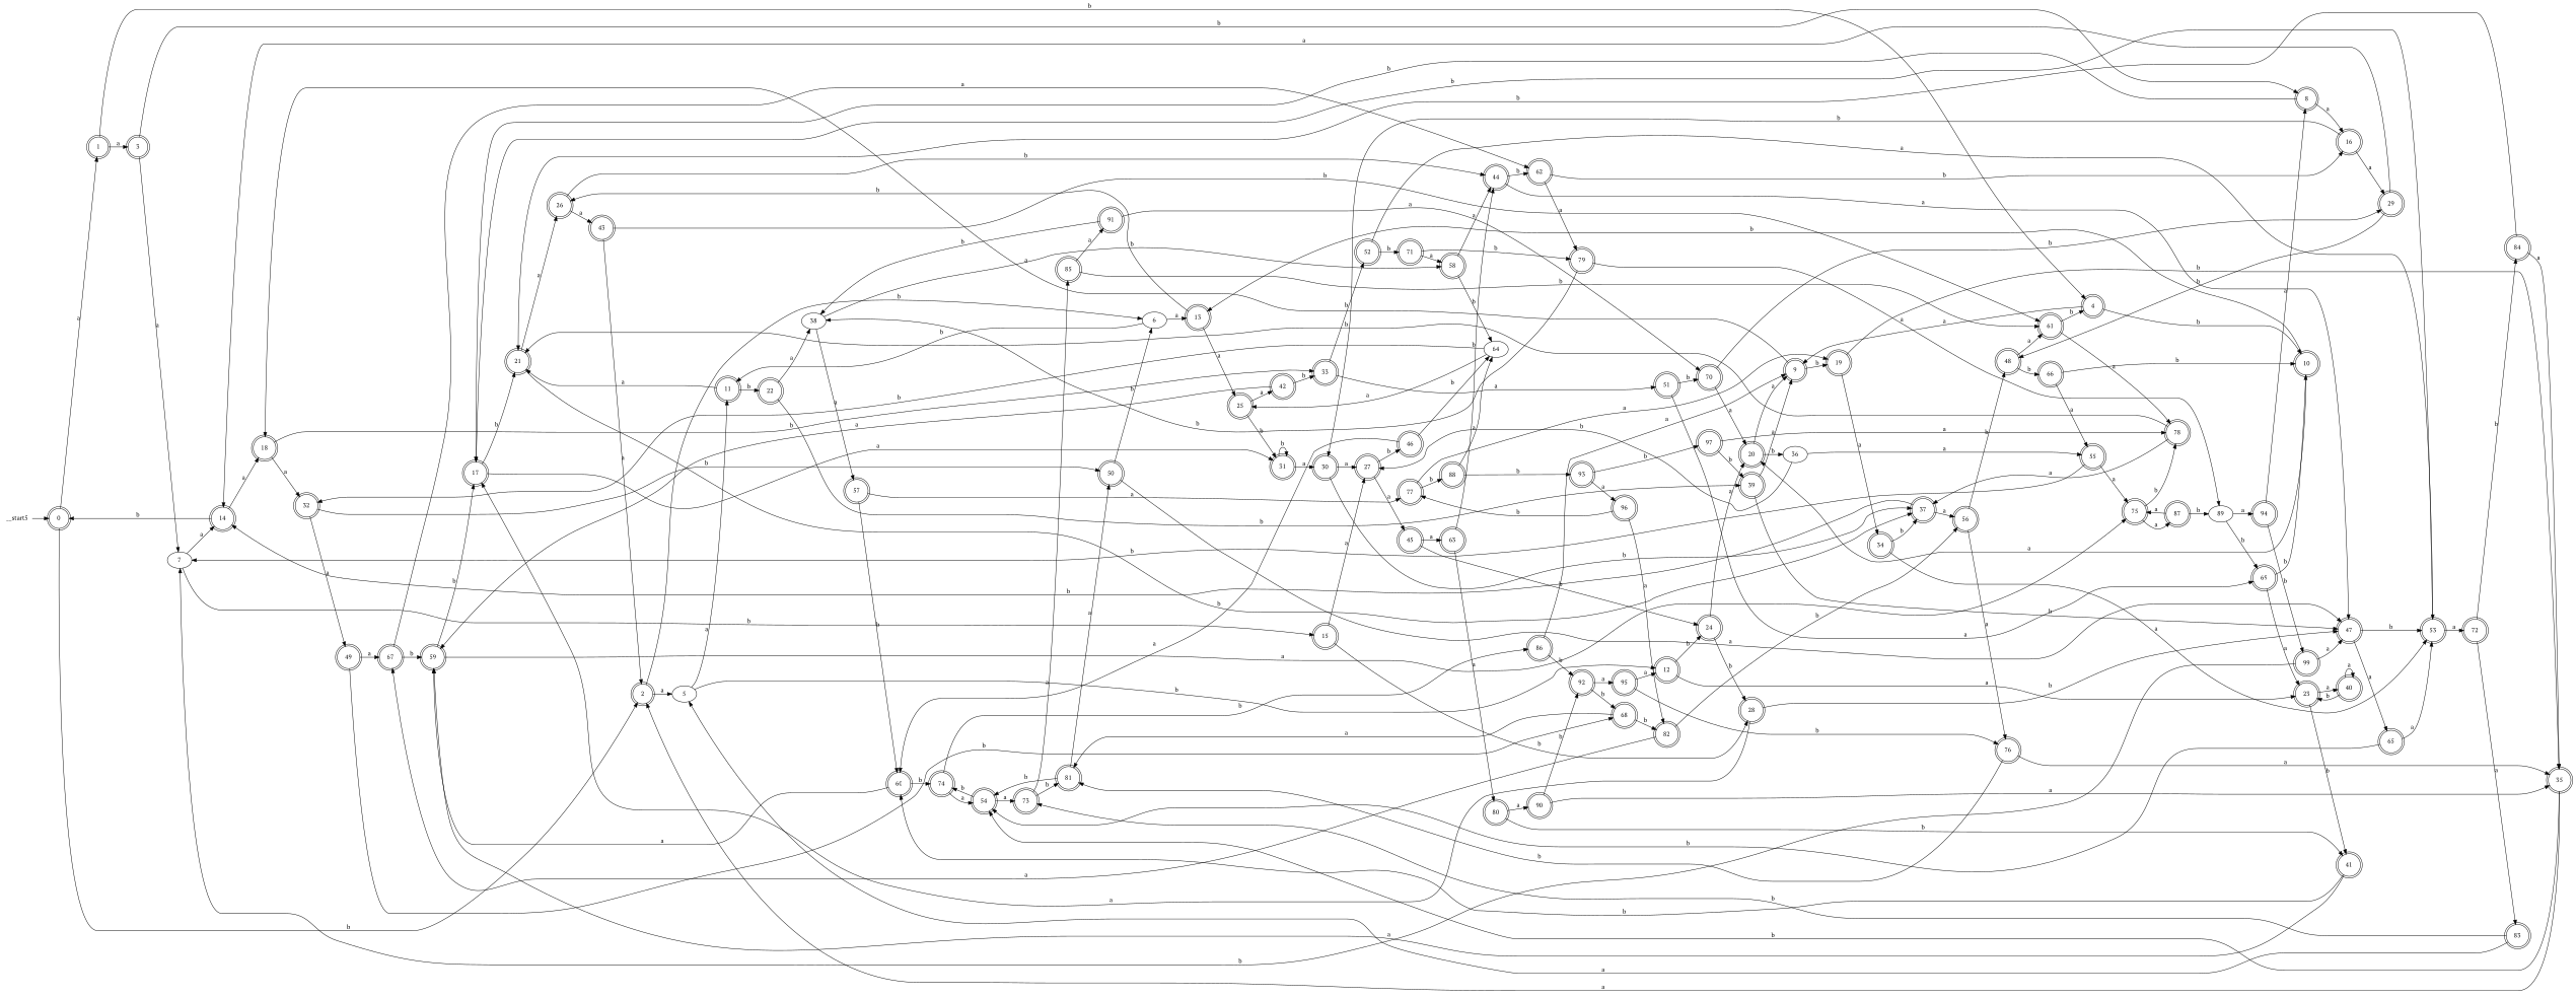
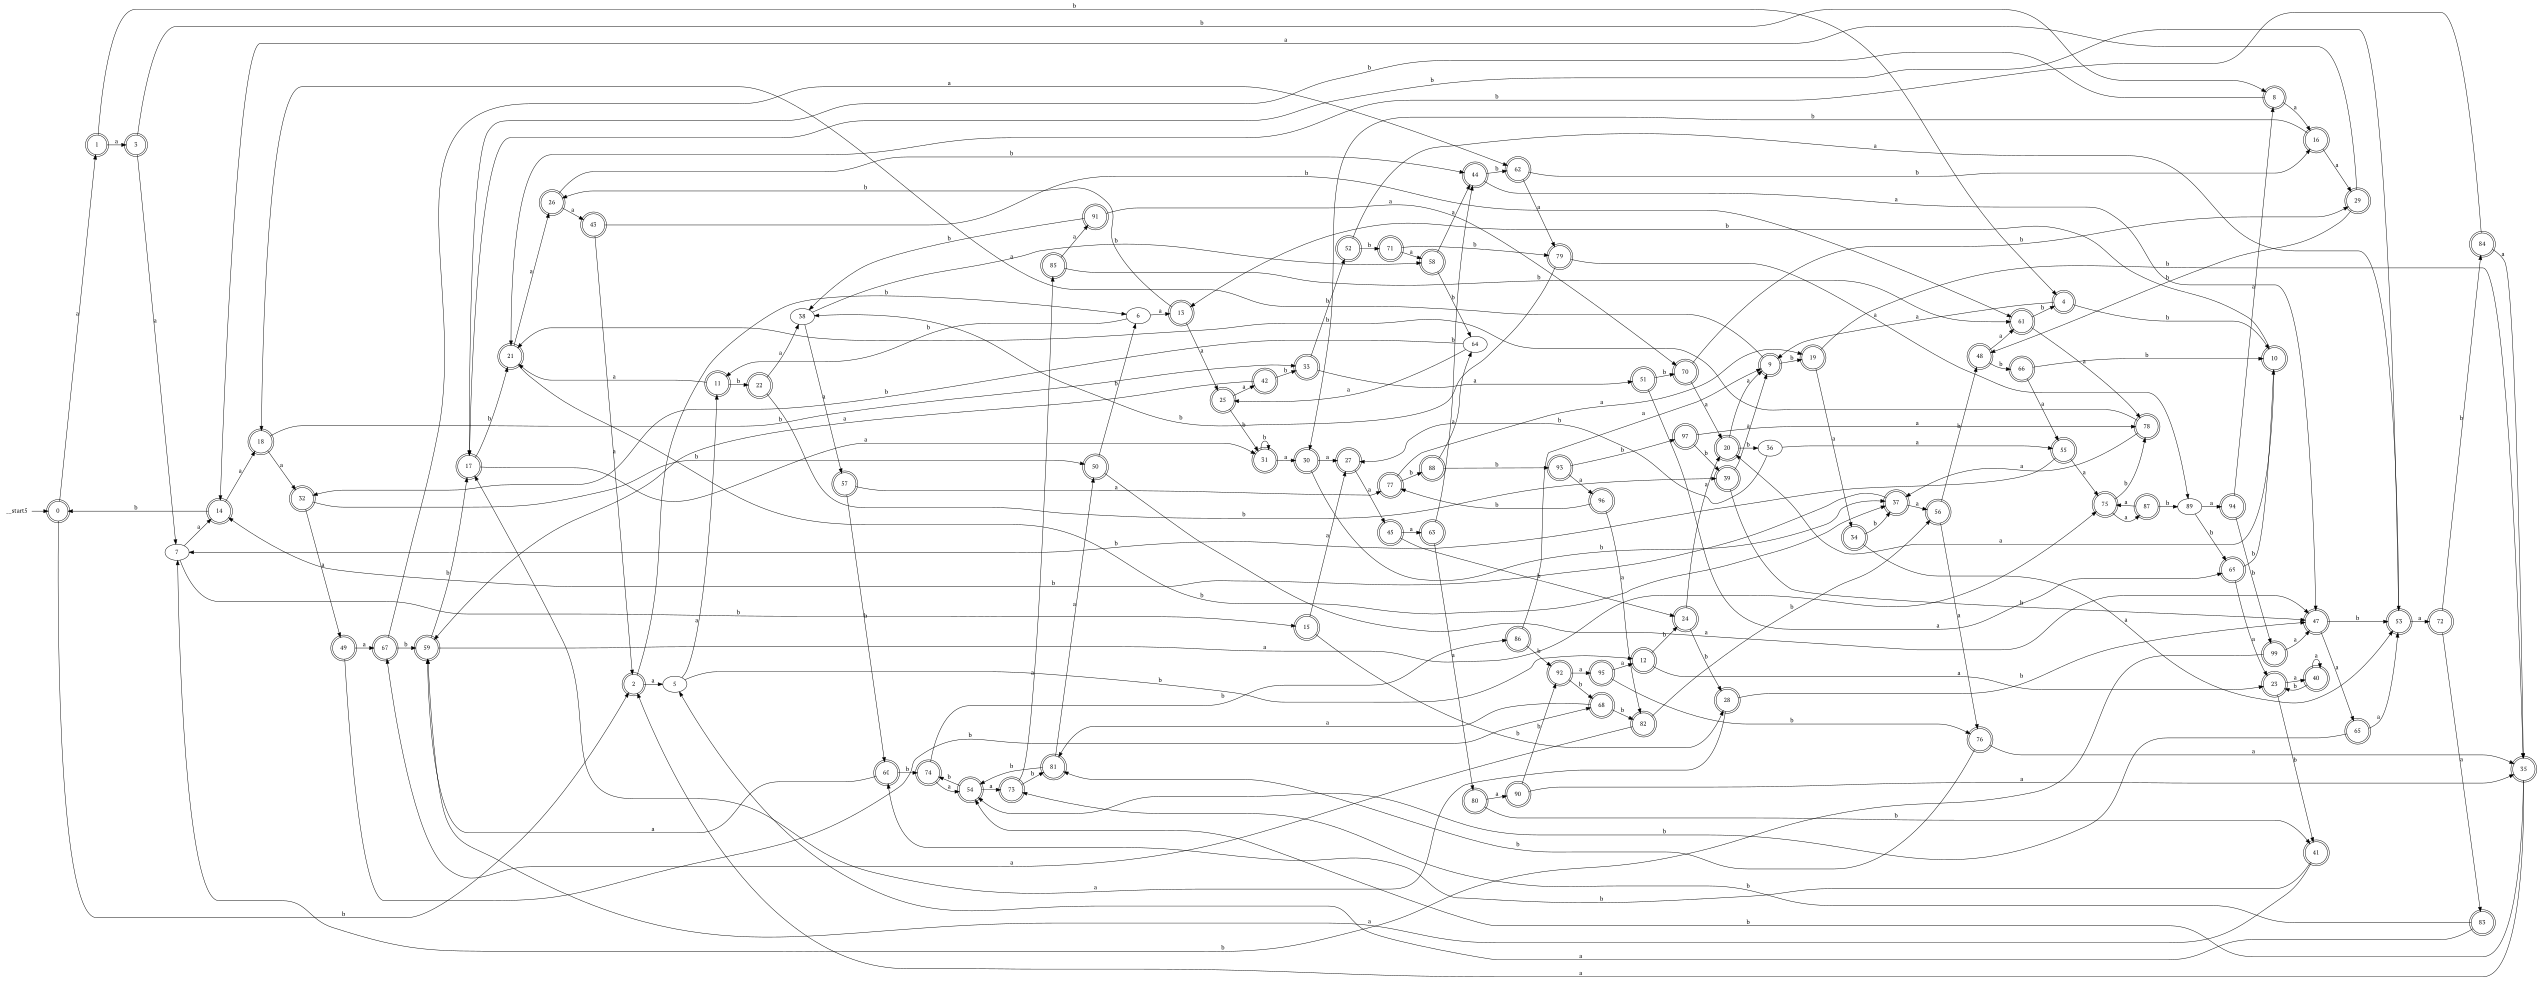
  digraph {
    fontname="PT Serif"
    rankdir=LR
    node [fontname="PT Serif" shape=doublecircle]
    edge [fontname="PT Serif"]
    n1 [label=__start5 shape=none]
    0
    1
    2
    3
    4
    5 [shape=""]
    6 [shape=""]
    7 [shape=""]
    8
    9
    10
    11
    12
    13
    14
    15
    16
    17
    18
    19
    20
    21
    22
    23
    24
    25
    26
    27
    28
    29
    30
    31
    32
    33
    34
    35
    36 [shape=""]
    37
    38 [shape=""]
    39
    40
    41
    42
    43
    44
    45
-   46
    47
    48
    49
    50
    51
    52
    53
    54
    55
    56
    57
    58
    59
    60
    61
    62
    63
    64 [shape=""]
    65
    66
    67
    68
    69
    70
    71
    72
    73
    74
    75
    76
    77
    78
    79
    80
    81
    82
    83
    84
    85
    86
    87
    88
    89 [shape=""]
    90
    91
    92
    93
    94
    95
    96
    97
    n100 [label=99]
    n1 -> 0
    0 -> 1 [label=a]
    0 -> 2 [label=b]
    1 -> 3 [label=a]
    1 -> 4 [label=b]
    2 -> 5 [label=a]
    2 -> 6 [label=b]
    3 -> 7 [label=a]
    3 -> 8 [label=b]
    4 -> 9 [label=a]
    4 -> 10 [label=b]
    5 -> 11 [label=a]
    5 -> 12 [label=b]
    6 -> 11 [label=b]
    6 -> 13 [label=a]
    7 -> 14 [label=a]
    7 -> 15 [label=b]
    8 -> 16 [label=a]
    8 -> 17 [label=b]
    9 -> 18 [label=a]
    9 -> 19 [label=b]
    10 -> 13 [label=b]
    10 -> 20 [label=a]
    11 -> 21 [label=a]
    11 -> 22 [label=b]
    12 -> 23 [label=a]
    12 -> 24 [label=b]
    13 -> 25 [label=a]
    13 -> 26 [label=b]
    14 -> 0 [label=b]
    14 -> 18 [label=a]
    15 -> 27 [label=a]
    15 -> 28 [label=b]
    16 -> 29 [label=a]
    16 -> 30 [label=b]
    17 -> 21 [label=b]
    17 -> 31 [label=a]
    18 -> 32 [label=a]
    18 -> 33 [label=b]
    19 -> 34 [label=a]
    19 -> 35 [label=b]
    20 -> 9 [label=a]
    20 -> 36 [label=b]
    21 -> 26 [label=a]
    21 -> 37 [label=b]
    22 -> 38 [label=a]
    22 -> 39 [label=b]
    23 -> 40 [label=a]
    23 -> 41 [label=b]
    24 -> 20 [label=a]
    24 -> 28 [label=b]
    25 -> 31 [label=b]
    25 -> 42 [label=a]
    26 -> 43 [label=a]
    26 -> 44 [label=b]
    27 -> 45 [label=a]
-   27 -> 46 [label=b]
    28 -> 17 [label=a]
    28 -> 47 [label=b]
    29 -> 14 [label=a]
    29 -> 48 [label=b]
    30 -> 27 [label=a]
    30 -> 37 [label=b]
    31 -> 30 [label=a]
    31 -> 31 [label=b]
    32 -> 49 [label=a]
    32 -> 50 [label=b]
    33 -> 51 [label=a]
    33 -> 52 [label=b]
    34 -> 37 [label=b]
    34 -> 53 [label=a]
    35 -> 2 [label=a]
    35 -> 54 [label=b]
    36 -> 27 [label=b]
    36 -> 55 [label=a]
    37 -> 14 [label=b]
    37 -> 56 [label=a]
    38 -> 57 [label=a]
    38 -> 58 [label=b]
    39 -> 9 [label=a]
    39 -> 47 [label=b]
    40 -> 23 [label=b]
    40 -> 40 [label=a]
    41 -> 59 [label=a]
    41 -> 60 [label=b]
    42 -> 33 [label=b]
    42 -> 59 [label=a]
    43 -> 2 [label=a]
    43 -> 61 [label=b]
    44 -> 47 [label=a]
    44 -> 62 [label=b]
    45 -> 24 [label=b]
    45 -> 63 [label=a]
-   46 -> 60 [label=a]
-   46 -> 64 [label=b]
    47 -> 53 [label=b]
    47 -> 65 [label=a]
    48 -> 61 [label=a]
    48 -> 66 [label=b]
    49 -> 67 [label=a]
    49 -> 68 [label=b]
    50 -> 6 [label=b]
    50 -> 47 [label=a]
    51 -> 69 [label=a]
    51 -> 70 [label=b]
    52 -> 53 [label=a]
    52 -> 71 [label=b]
    53 -> 17 [label=b]
    53 -> 72 [label=a]
    54 -> 73 [label=a]
    54 -> 74 [label=b]
    55 -> 7 [label=b]
    55 -> 75 [label=a]
    56 -> 48 [label=b]
    56 -> 76 [label=a]
    57 -> 60 [label=b]
    57 -> 77 [label=a]
    58 -> 44 [label=a]
    58 -> 64 [label=b]
    59 -> 17 [label=b]
    59 -> 75 [label=a]
    60 -> 59 [label=a]
    60 -> 74 [label=b]
    61 -> 4 [label=b]
    61 -> 78 [label=a]
    62 -> 16 [label=b]
    62 -> 79 [label=a]
    63 -> 44 [label=b]
    63 -> 80 [label=a]
    64 -> 25 [label=a]
    64 -> 32 [label=b]
    65 -> 53 [label=a]
    65 -> 54 [label=b]
    66 -> 10 [label=b]
    66 -> 55 [label=a]
    67 -> 59 [label=b]
    67 -> 62 [label=a]
    68 -> 81 [label=a]
    68 -> 82 [label=b]
    69 -> 10 [label=b]
    69 -> 23 [label=a]
    70 -> 20 [label=a]
    70 -> 29 [label=b]
    71 -> 58 [label=a]
    71 -> 79 [label=b]
    72 -> 83 [label=a]
    72 -> 84 [label=b]
    73 -> 81 [label=b]
    73 -> 85 [label=a]
    74 -> 54 [label=a]
    74 -> 86 [label=b]
    75 -> 78 [label=b]
    75 -> 87 [label=a]
    76 -> 35 [label=a]
    76 -> 81 [label=b]
    77 -> 19 [label=a]
    77 -> 88 [label=b]
    78 -> 21 [label=b]
    78 -> 37 [label=a]
    79 -> 38 [label=b]
    79 -> 89 [label=a]
    80 -> 41 [label=b]
    80 -> 90 [label=a]
    81 -> 50 [label=a]
    81 -> 54 [label=b]
    82 -> 56 [label=b]
    82 -> 67 [label=a]
    83 -> 5 [label=a]
    83 -> 73 [label=b]
    84 -> 21 [label=b]
    84 -> 35 [label=a]
    85 -> 61 [label=b]
    85 -> 91 [label=a]
    86 -> 9 [label=a]
    86 -> 92 [label=b]
    87 -> 75 [label=a]
    87 -> 89 [label=b]
    88 -> 64 [label=a]
    88 -> 93 [label=b]
    89 -> 69 [label=b]
    89 -> 94 [label=a]
    90 -> 35 [label=a]
    90 -> 92 [label=b]
    91 -> 38 [label=b]
    91 -> 70 [label=a]
    92 -> 68 [label=b]
    92 -> 95 [label=a]
    93 -> 96 [label=a]
    93 -> 97 [label=b]
    94 -> 8 [label=a]
    94 -> n100 [label=b]
    95 -> 12 [label=a]
    95 -> 76 [label=b]
    96 -> 77 [label=b]
    96 -> 82 [label=a]
    97 -> 39 [label=b]
    97 -> 78 [label=a]
    n100 -> 7 [label=b]
    n100 -> 47 [label=a]
  }
